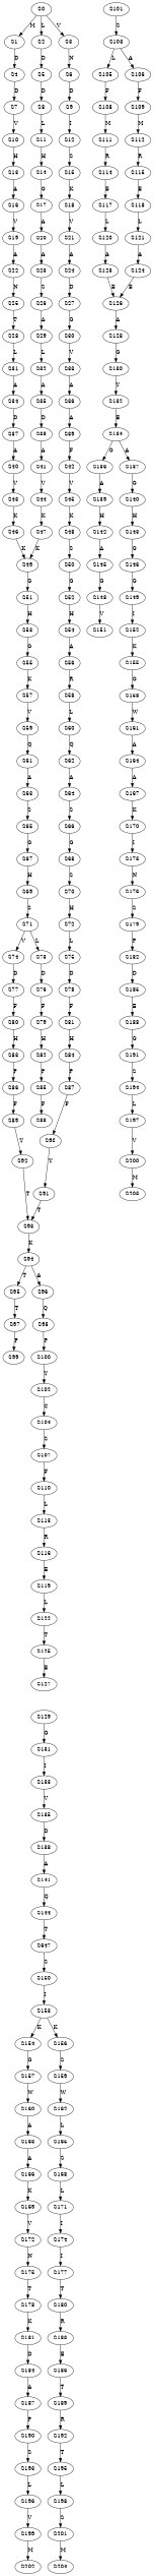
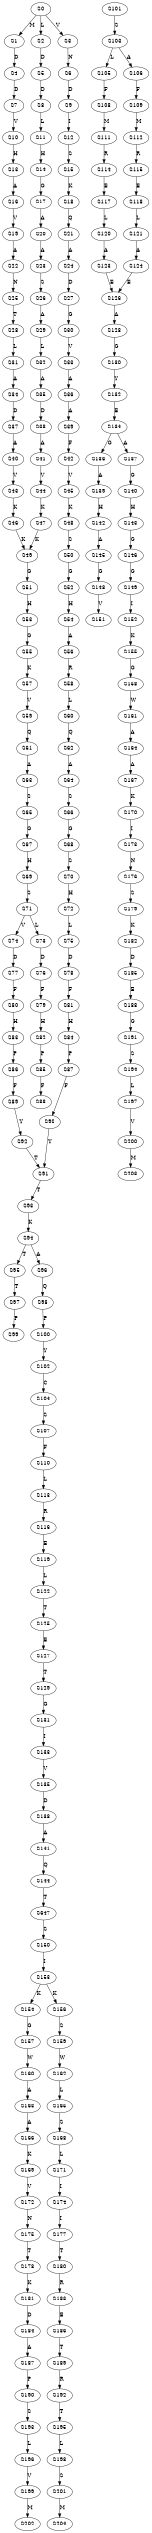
  strict digraph {
    S0
    S1
    S2
    S3
    S4
    S5
    S6
    S7
    S8
    S9
    S10
    S11
    S12
    S13
    S14
    S15
    S16
    S17
    S18
    S19
    S20
    S21
    S22
    S23
    S24
    S25
    S26
    S27
    S28
    S29
    S30
    S31
    S32
    S33
    S34
    S35
    S36
    S37
    S38
    S39
    S40
    S41
    S42
    S43
    S44
    S45
    S46
    S47
    S48
    S49
    S50
    S51
    S52
    S53
    S54
    S55
    S56
    S57
    S58
    S59
    S60
    S61
    S62
    S63
    S64
    S65
    S66
    S67
    S68
    S69
    S70
    S71
    S72
    S73
    S74
    S75
    S76
    S77
    S78
    S79
    S80
    S81
    S82
    S83
    S84
    S85
    S86
    S87
    S88
    S89
    S90
    S92
    S91
    S93
    S94
    S95
    S96
    S97
    S98
    S99
    S100
    S102
    S101
    S103
    S104
    S105
    S106
    S107
    S108
    S109
    S110
    S111
    S112
    S113
    S114
    S115
    S116
    S117
    S118
    S119
    S120
    S121
    S122
    S123
    S124
    S125
    S126
    S127
    S128
    S129
    S130
    S131
    S132
    S133
    S134
    S135
    S136
    S137
    S138
    S139
    S140
    S141
    S142
    S143
    S144
    S145
    S146
    n148 [label=S647]
    S148
    S149
    S150
    S151
    S152
    S153
    S155
    S154
    S156
    S157
    S158
    S159
    S160
    S161
    S162
    S163
    S164
    S165
    S166
    S167
    S168
    S169
    S170
    S171
    S172
    S173
    S174
    S175
    S176
    S177
    S178
    S179
    S180
    S181
    S182
    S183
    S184
    S185
    S186
    S187
    S188
    S189
    S190
    S191
    S192
    S193
    S194
    S195
    S196
    S197
    S198
    S199
    S200
    S201
    S202
    S203
    S204
    S0 -> S1 [label=M]
    S0 -> S2 [label=L]
    S0 -> S3 [label=V]
    S1 -> S4 [label=D]
    S2 -> S5 [label=D]
    S3 -> S6 [label=N]
    S4 -> S7 [label=D]
    S5 -> S8 [label=D]
    S6 -> S9 [label=D]
    S7 -> S10 [label=V]
    S8 -> S11 [label=L]
    S9 -> S12 [label=I]
    S10 -> S13 [label=H]
    S11 -> S14 [label=H]
    S12 -> S15 [label=S]
    S13 -> S16 [label=A]
    S14 -> S17 [label=G]
    S15 -> S18 [label=K]
    S16 -> S19 [label=V]
    S17 -> S20 [label=A]
-   S18 -> S21 [label=V]
+   S18 -> S21 [label=Q]
    S19 -> S22 [label=A]
    S20 -> S23 [label=A]
    S21 -> S24 [label=A]
    S22 -> S25 [label=N]
    S23 -> S26 [label=S]
    S24 -> S27 [label=D]
    S25 -> S28 [label=T]
    S26 -> S29 [label=A]
    S27 -> S30 [label=G]
    S28 -> S31 [label=L]
    S29 -> S32 [label=L]
    S30 -> S33 [label=V]
    S31 -> S34 [label=A]
    S32 -> S35 [label=A]
    S33 -> S36 [label=A]
    S34 -> S37 [label=D]
    S35 -> S38 [label=D]
    S36 -> S39 [label=A]
    S37 -> S40 [label=A]
    S38 -> S41 [label=A]
    S39 -> S42 [label=F]
    S40 -> S43 [label=V]
    S41 -> S44 [label=V]
    S42 -> S45 [label=V]
    S43 -> S46 [label=K]
    S44 -> S47 [label=K]
    S45 -> S48 [label=K]
    S46 -> S49 [label=K]
    S47 -> S49 [label=K]
    S48 -> S50 [label=S]
    S49 -> S51 [label=G]
    S50 -> S52 [label=G]
    S51 -> S53 [label=H]
    S52 -> S54 [label=H]
    S53 -> S55 [label=G]
    S54 -> S56 [label=A]
    S55 -> S57 [label=K]
    S56 -> S58 [label=R]
    S57 -> S59 [label=V]
    S58 -> S60 [label=L]
    S59 -> S61 [label=Q]
    S60 -> S62 [label=Q]
    S61 -> S63 [label=A]
    S62 -> S64 [label=A]
    S63 -> S65 [label=S]
    S64 -> S66 [label=S]
    S65 -> S67 [label=G]
    S66 -> S68 [label=G]
    S67 -> S69 [label=H]
    S68 -> S70 [label=S]
    S69 -> S71 [label=S]
    S70 -> S72 [label=H]
    S71 -> S73 [label=L]
    S71 -> S74 [label=V]
    S72 -> S75 [label=L]
    S73 -> S76 [label=D]
    S74 -> S77 [label=D]
    S75 -> S78 [label=D]
    S76 -> S79 [label=F]
    S77 -> S80 [label=F]
    S78 -> S81 [label=F]
    S79 -> S82 [label=H]
    S80 -> S83 [label=H]
    S81 -> S84 [label=H]
    S82 -> S85 [label=P]
    S83 -> S86 [label=P]
    S84 -> S87 [label=P]
    S85 -> S88 [label=F]
    S86 -> S89 [label=F]
    S87 -> S90 [label=F]
    S89 -> S92 [label=Y]
    S90 -> S91 [label=Y]
-   S92 -> S93 [label=T]
+   S92 -> S91 [label=T]
    S91 -> S93 [label=T]
    S93 -> S94 [label=K]
    S94 -> S95 [label=T]
    S94 -> S96 [label=A]
    S95 -> S97 [label=T]
    S96 -> S98 [label=Q]
    S97 -> S99 [label=P]
    S98 -> S100 [label=P]
    S100 -> S102 [label=Y]
    S102 -> S104 [label=C]
    S101 -> S103 [label=S]
    S103 -> S105 [label=L]
    S103 -> S106 [label=A]
    S104 -> S107 [label=S]
    S105 -> S108 [label=F]
    S106 -> S109 [label=F]
    S107 -> S110 [label=F]
    S108 -> S111 [label=M]
    S109 -> S112 [label=M]
    S110 -> S113 [label=L]
    S111 -> S114 [label=R]
    S112 -> S115 [label=R]
    S113 -> S116 [label=R]
    S114 -> S117 [label=E]
    S115 -> S118 [label=E]
    S116 -> S119 [label=E]
    S117 -> S120 [label=L]
    S118 -> S121 [label=L]
    S119 -> S122 [label=L]
    S120 -> S123 [label=A]
    S121 -> S124 [label=A]
    S122 -> S125 [label=T]
    S123 -> S126 [label=E]
    S124 -> S126 [label=E]
    S125 -> S127 [label=E]
    S126 -> S128 [label=A]
+   S127 -> S129 [label=T]
    S128 -> S130 [label=G]
    S129 -> S131 [label=G]
    S130 -> S132 [label=Y]
    S131 -> S133 [label=I]
    S132 -> S134 [label=E]
    S133 -> S135 [label=V]
    S134 -> S136 [label=G]
    S134 -> S137 [label=A]
    S135 -> S138 [label=D]
    S136 -> S139 [label=A]
    S137 -> S140 [label=G]
    S138 -> S141 [label=A]
    S139 -> S142 [label=H]
    S140 -> S143 [label=H]
    S141 -> S144 [label=Q]
    S142 -> S145 [label=A]
    S143 -> S146 [label=G]
    S144 -> n148 [label=T]
    S145 -> S148 [label=G]
    S146 -> S149 [label=G]
    n148 -> S150 [label=S]
    S148 -> S151 [label=V]
    S149 -> S152 [label=I]
    S150 -> S153 [label=I]
    S152 -> S155 [label=K]
    S153 -> S154 [label=K]
    S153 -> S156 [label=K]
    S155 -> S158 [label=G]
    S154 -> S157 [label=G]
    S156 -> S159 [label=S]
    S157 -> S160 [label=W]
    S158 -> S161 [label=W]
    S159 -> S162 [label=W]
    S160 -> S163 [label=A]
    S161 -> S164 [label=A]
    S162 -> S165 [label=L]
    S163 -> S166 [label=A]
    S164 -> S167 [label=A]
    S165 -> S168 [label=S]
    S166 -> S169 [label=K]
    S167 -> S170 [label=K]
    S168 -> S171 [label=L]
    S169 -> S172 [label=V]
    S170 -> S173 [label=I]
    S171 -> S174 [label=I]
    S172 -> S175 [label=N]
    S173 -> S176 [label=N]
    S174 -> S177 [label=I]
    S175 -> S178 [label=T]
    S176 -> S179 [label=S]
    S177 -> S180 [label=T]
    S178 -> S181 [label=K]
-   S179 -> S182 [label=P]
+   S179 -> S182 [label=K]
    S180 -> S183 [label=R]
    S181 -> S184 [label=D]
    S182 -> S185 [label=D]
    S183 -> S186 [label=E]
    S184 -> S187 [label=A]
    S185 -> S188 [label=E]
    S186 -> S189 [label=T]
    S187 -> S190 [label=P]
    S188 -> S191 [label=G]
    S189 -> S192 [label=R]
    S190 -> S193 [label=S]
    S191 -> S194 [label=S]
    S192 -> S195 [label=T]
    S193 -> S196 [label=L]
    S194 -> S197 [label=L]
    S195 -> S198 [label=L]
    S196 -> S199 [label=V]
    S197 -> S200 [label=V]
    S198 -> S201 [label=S]
    S199 -> S202 [label=M]
    S200 -> S203 [label=M]
    S201 -> S204 [label=M]
  }
